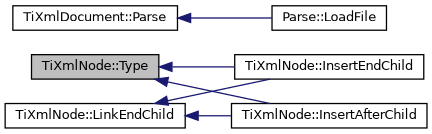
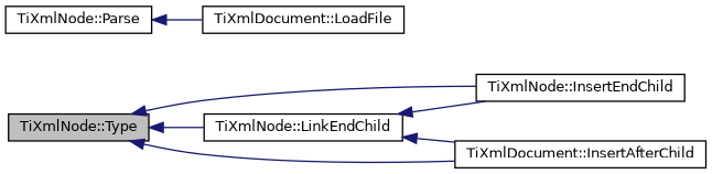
  digraph {
    rankdir=LR
    node [color=black fillcolor=white fontname=Helvetica fontsize=10 shape=record style=filled]
    edge [color=midnightblue dir=back fontname=Helvetica fontsize=10 labelfontname=Helvetica labelfontsize=10 style=solid]
    n1 [fillcolor=grey75 fontcolor=black height=0.2 label="TiXmlNode::Type" width=0.4]
    n2 [height=0.2 label="TiXmlNode::LinkEndChild" width=0.4]
    n3 [height=0.2 label="TiXmlNode::InsertEndChild" width=0.4]
-   n4 [height=0.2 label="TiXmlNode::InsertAfterChild" width=0.4]
-   n5 [height=0.2 label="TiXmlDocument::Parse" width=0.4]
-   n6 [height=0.2 label="Parse::LoadFile" width=0.4]
+   n4 [height=0.2 label="TiXmlDocument::InsertAfterChild" width=0.4]
+   n5 [height=0.2 label="TiXmlNode::Parse" width=0.4]
+   n6 [height=0.2 label="TiXmlDocument::LoadFile" width=0.4]
+   n1 -> n2
    n1 -> n3
    n1 -> n4
    n2 -> n3
    n2 -> n4
    n5 -> n6
  }
